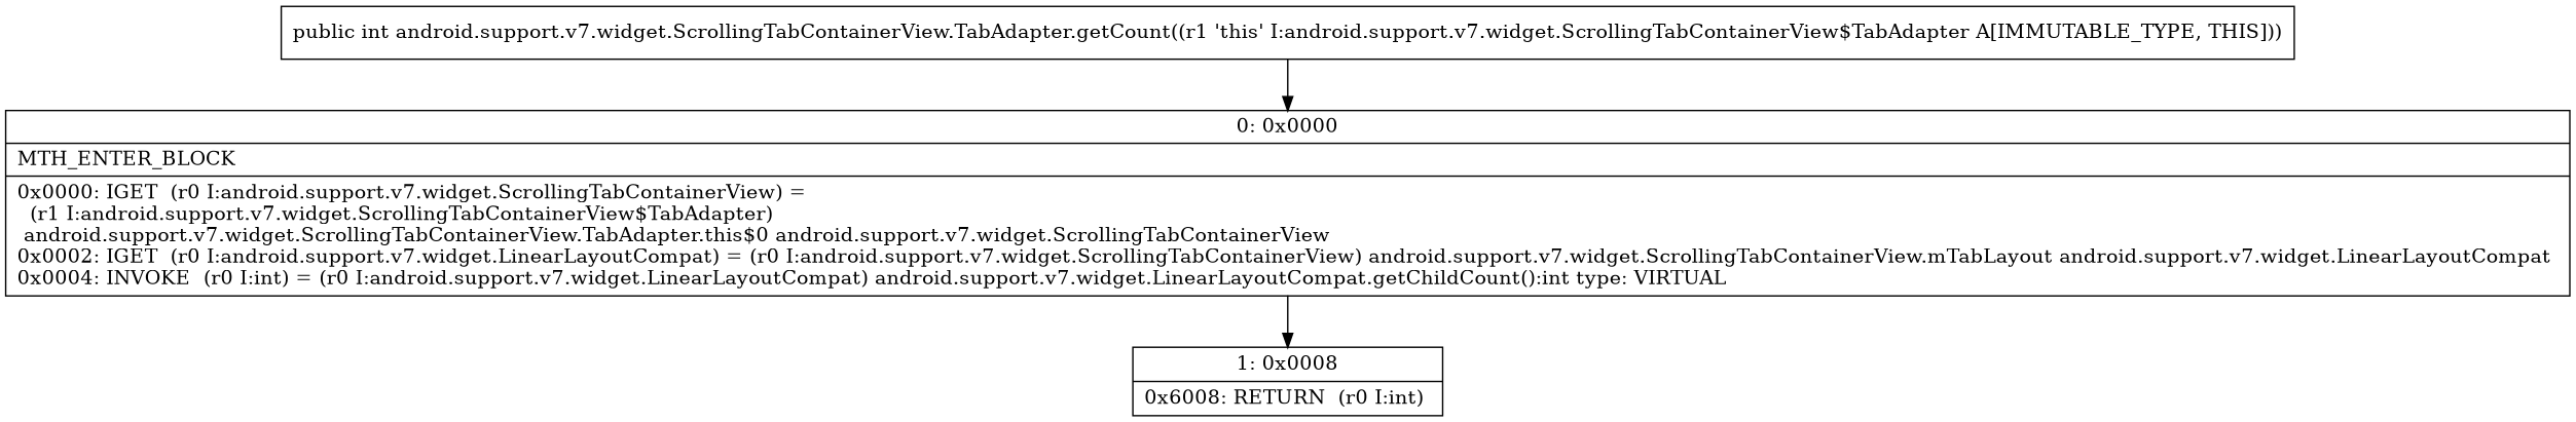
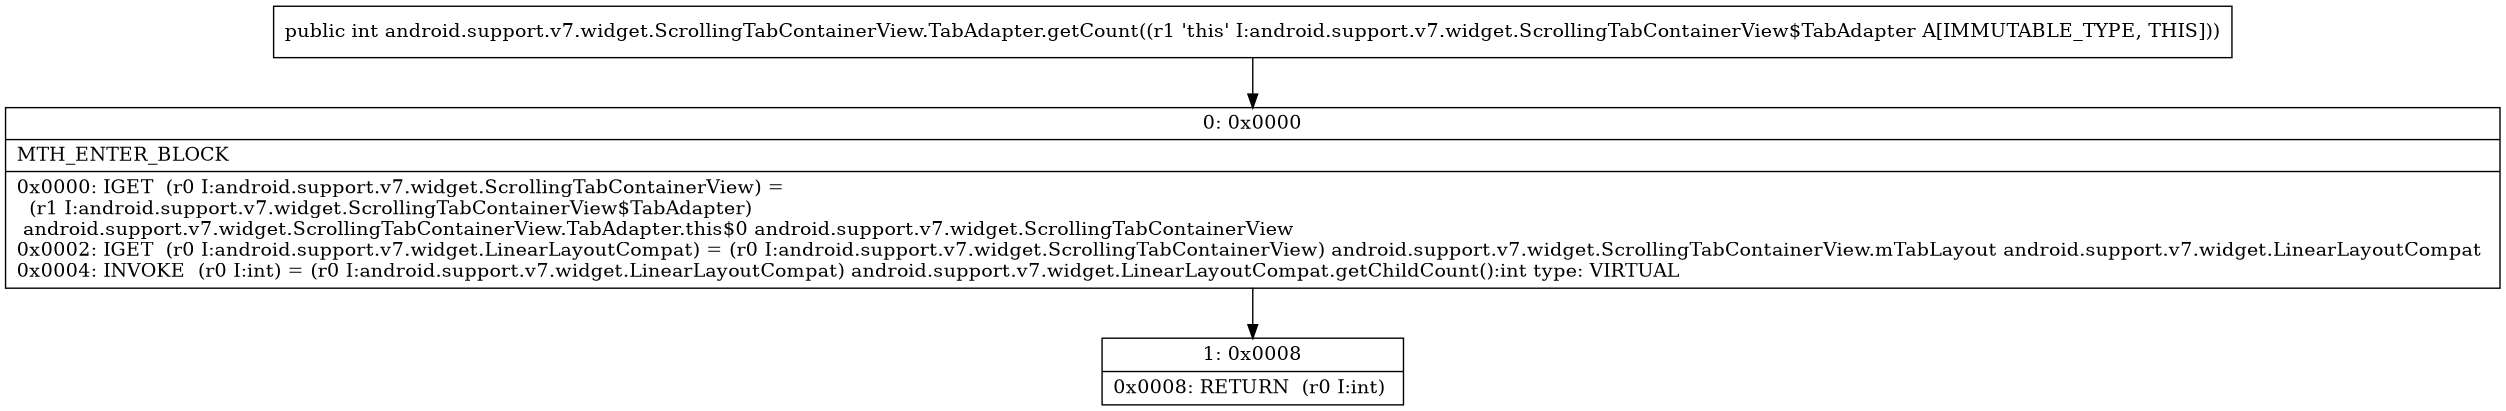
  digraph {
    node [shape=record]
    n1 [label="{0\:\ 0x0000|MTH_ENTER_BLOCK\l|0x0000: IGET  (r0 I:android.support.v7.widget.ScrollingTabContainerView) = \l  (r1 I:android.support.v7.widget.ScrollingTabContainerView$TabAdapter)\l android.support.v7.widget.ScrollingTabContainerView.TabAdapter.this$0 android.support.v7.widget.ScrollingTabContainerView \l0x0002: IGET  (r0 I:android.support.v7.widget.LinearLayoutCompat) = (r0 I:android.support.v7.widget.ScrollingTabContainerView) android.support.v7.widget.ScrollingTabContainerView.mTabLayout android.support.v7.widget.LinearLayoutCompat \l0x0004: INVOKE  (r0 I:int) = (r0 I:android.support.v7.widget.LinearLayoutCompat) android.support.v7.widget.LinearLayoutCompat.getChildCount():int type: VIRTUAL \l}"]
-   n2 [label="{1\:\ 0x0008|0x6008: RETURN  (r0 I:int) \l}"]
+   n2 [label="{1\:\ 0x0008|0x0008: RETURN  (r0 I:int) \l}"]
    n3 [label="{public int android.support.v7.widget.ScrollingTabContainerView.TabAdapter.getCount((r1 'this' I:android.support.v7.widget.ScrollingTabContainerView$TabAdapter A[IMMUTABLE_TYPE, THIS])) }"]
    n1 -> n2
    n3 -> n1
  }
